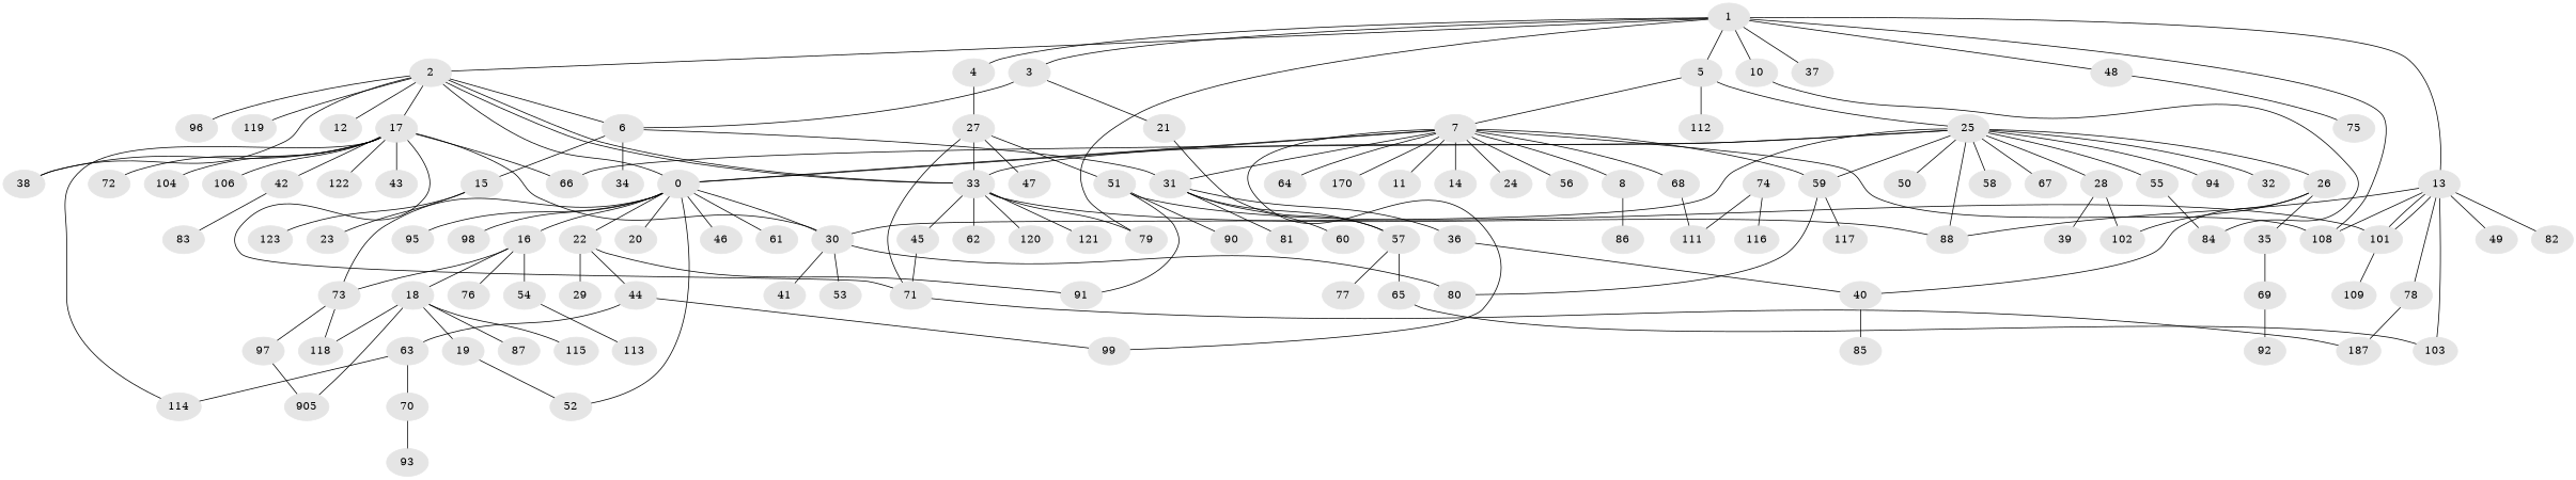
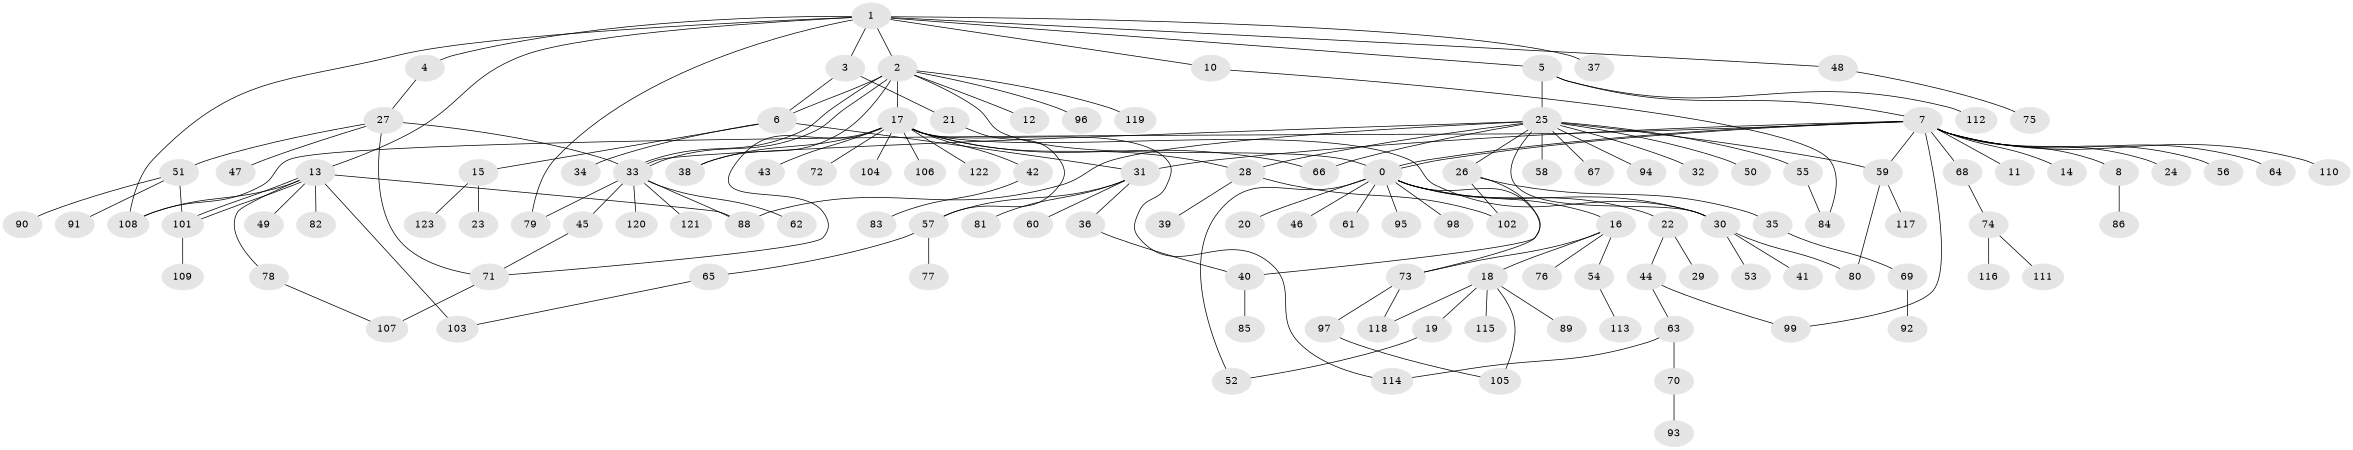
  graph {
    node [color=gray90 style=filled]
    1
    2
    3
    4
    5
    10
    13
    37
    48
    79
    108
    6
    n13 [label=0]
    12
    17
    33
    38
    96
    119
    21
    27
    7
    25
    112
    84
    49
    78
    82
    88
    101
    103
    75
    15
    31
    34
    30
    16
    20
    22
    46
    52
    61
    73
    95
    98
    28
    42
    43
    66
    71
    72
    104
    106
    114
    122
    45
    62
    120
    121
    57
    47
    51
    8
    11
    14
    24
    56
    59
    64
    68
    99
-   110 [label=170]
+   110
    26
    32
    50
    55
    58
    67
    94
    23
    123
    36
    60
    81
    86
    41
    53
    80
    117
    74
    18
    54
    76
    29
    44
    91
    118
    97
-   107 [label=187]
+   107
    109
    19
-   89 [label=87]
-   105 [label=905]
+   89
+   105
    115
    113
    102
    39
    83
    65
    77
    63
    35
    40
    69
    85
    90
    92
    70
    93
    111
    116
    1 -- 2
    1 -- 3
    1 -- 4
    1 -- 5
    1 -- 10
    1 -- 13
    1 -- 37
    1 -- 48
    1 -- 79
    1 -- 108
    2 -- 6
    2 -- n13
    2 -- 12
    2 -- 17
    2 -- 33
    2 -- 33
    2 -- 38
    2 -- 96
    2 -- 119
    3 -- 6
    3 -- 21
    4 -- 27
    5 -- 7
    5 -- 25
    5 -- 112
    10 -- 84
    13 -- 108
    13 -- 49
    13 -- 78
    13 -- 82
    13 -- 88
    13 -- 101
    13 -- 101
    13 -- 103
    48 -- 75
    6 -- 15
    6 -- 31
    6 -- 34
    n13 -- 30
    n13 -- 16
    n13 -- 20
    n13 -- 22
    n13 -- 46
    n13 -- 52
    n13 -- 61
    n13 -- 73
    n13 -- 95
    n13 -- 98
    17 -- 38
    17 -- 30
+   17 -- 28
    17 -- 42
    17 -- 43
    17 -- 66
    17 -- 71
    17 -- 72
    17 -- 104
    17 -- 106
    17 -- 114
    17 -- 122
    33 -- 79
    33 -- 88
    33 -- 45
    33 -- 62
    33 -- 120
    33 -- 121
    21 -- 57
    27 -- 33
    27 -- 71
    27 -- 47
    27 -- 51
    7 -- 108
    7 -- n13
    7 -- n13
    7 -- 31
    7 -- 8
    7 -- 11
    7 -- 14
    7 -- 24
    7 -- 56
    7 -- 59
    7 -- 64
    7 -- 68
    7 -- 99
    7 -- 110
    25 -- 33
    25 -- 88
    25 -- 30
    25 -- 28
    25 -- 66
    25 -- 59
    25 -- 26
    25 -- 32
    25 -- 50
    25 -- 55
    25 -- 58
    25 -- 67
    25 -- 94
    78 -- 107
    101 -- 109
    15 -- 23
    15 -- 123
    31 -- 57
    31 -- 36
    31 -- 60
    31 -- 81
    30 -- 41
    30 -- 53
    30 -- 80
    16 -- 73
    16 -- 18
    16 -- 54
    16 -- 76
    22 -- 29
    22 -- 44
-   22 -- 91
    73 -- 118
    73 -- 97
    28 -- 102
    28 -- 39
    42 -- 83
    71 -- 107
    45 -- 71
    57 -- 65
    57 -- 77
    51 -- 101
    51 -- 91
    51 -- 90
    8 -- 86
    59 -- 80
    59 -- 117
-   68 -- 111
+   68 -- 74
    26 -- 102
    26 -- 35
    26 -- 40
    55 -- 84
    36 -- 40
    74 -- 111
    74 -- 116
    18 -- 118
    18 -- 19
    18 -- 89
    18 -- 105
    18 -- 115
    54 -- 113
    44 -- 99
    44 -- 63
    97 -- 105
    19 -- 52
    65 -- 103
    63 -- 114
    63 -- 70
    35 -- 69
    40 -- 85
    69 -- 92
    70 -- 93
  }
